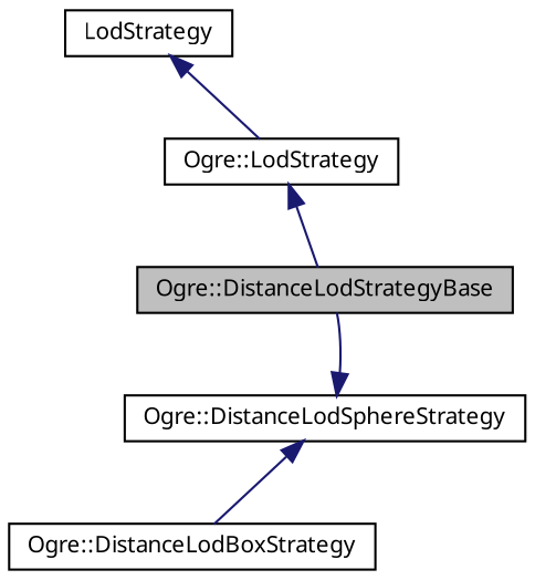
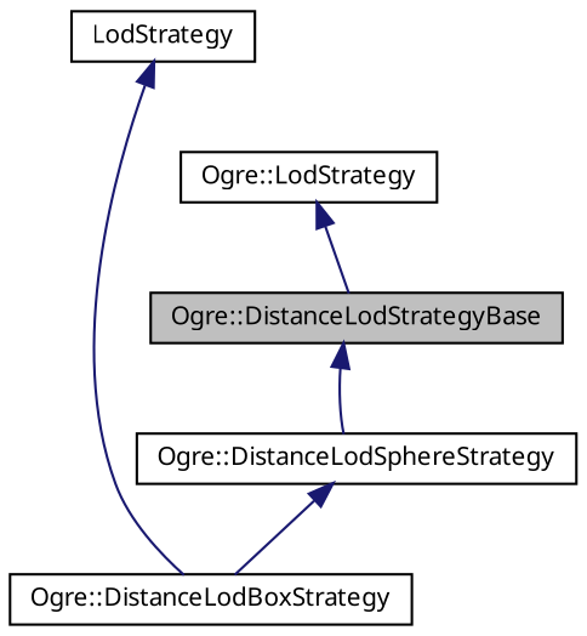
  digraph {
    fontname="Noto Sans"
    node [color=black fontname="Noto Sans" fontsize=10 shape=record]
    edge [color=midnightblue dir=back fontname="Noto Sans" fontsize=10 labelfontname=Helvetica labelfontsize=10 style=solid]
    n1 [fillcolor=grey75 fontcolor=black height=0.2 label="Ogre::DistanceLodStrategyBase" style=filled width=0.4]
    n2 [height=0.2 label="Ogre::DistanceLodSphereStrategy" width=0.4]
    n3 [height=0.2 label="Ogre::DistanceLodBoxStrategy" width=0.4]
    n4 [height=0.2 label="Ogre::LodStrategy" width=0.4]
    n5 [height=0.2 label=LodStrategy width=0.4]
-   n2 -> n1
+   n1 -> n2
    n2 -> n3
    n4 -> n1
-   n5 -> n4
+   n5 -> n3
  }
